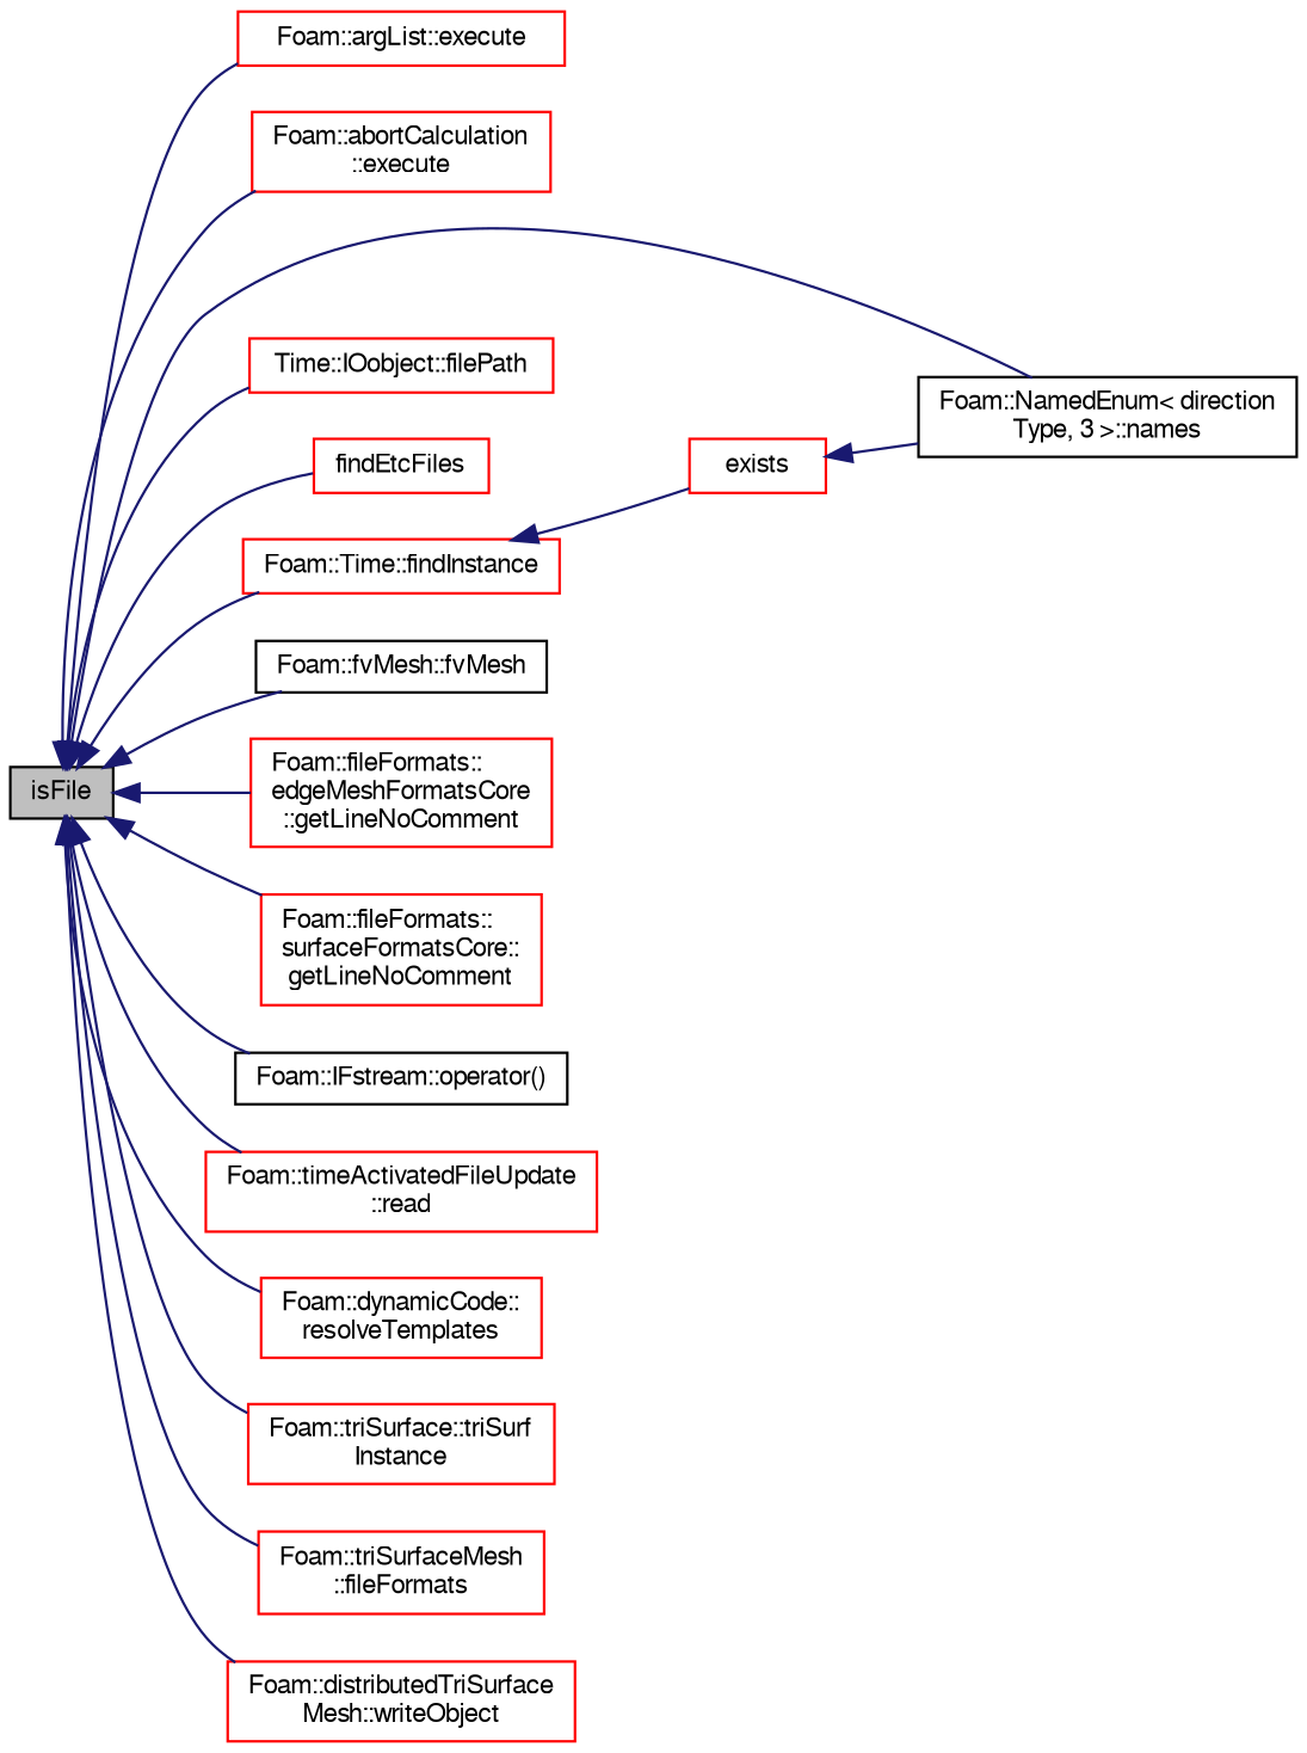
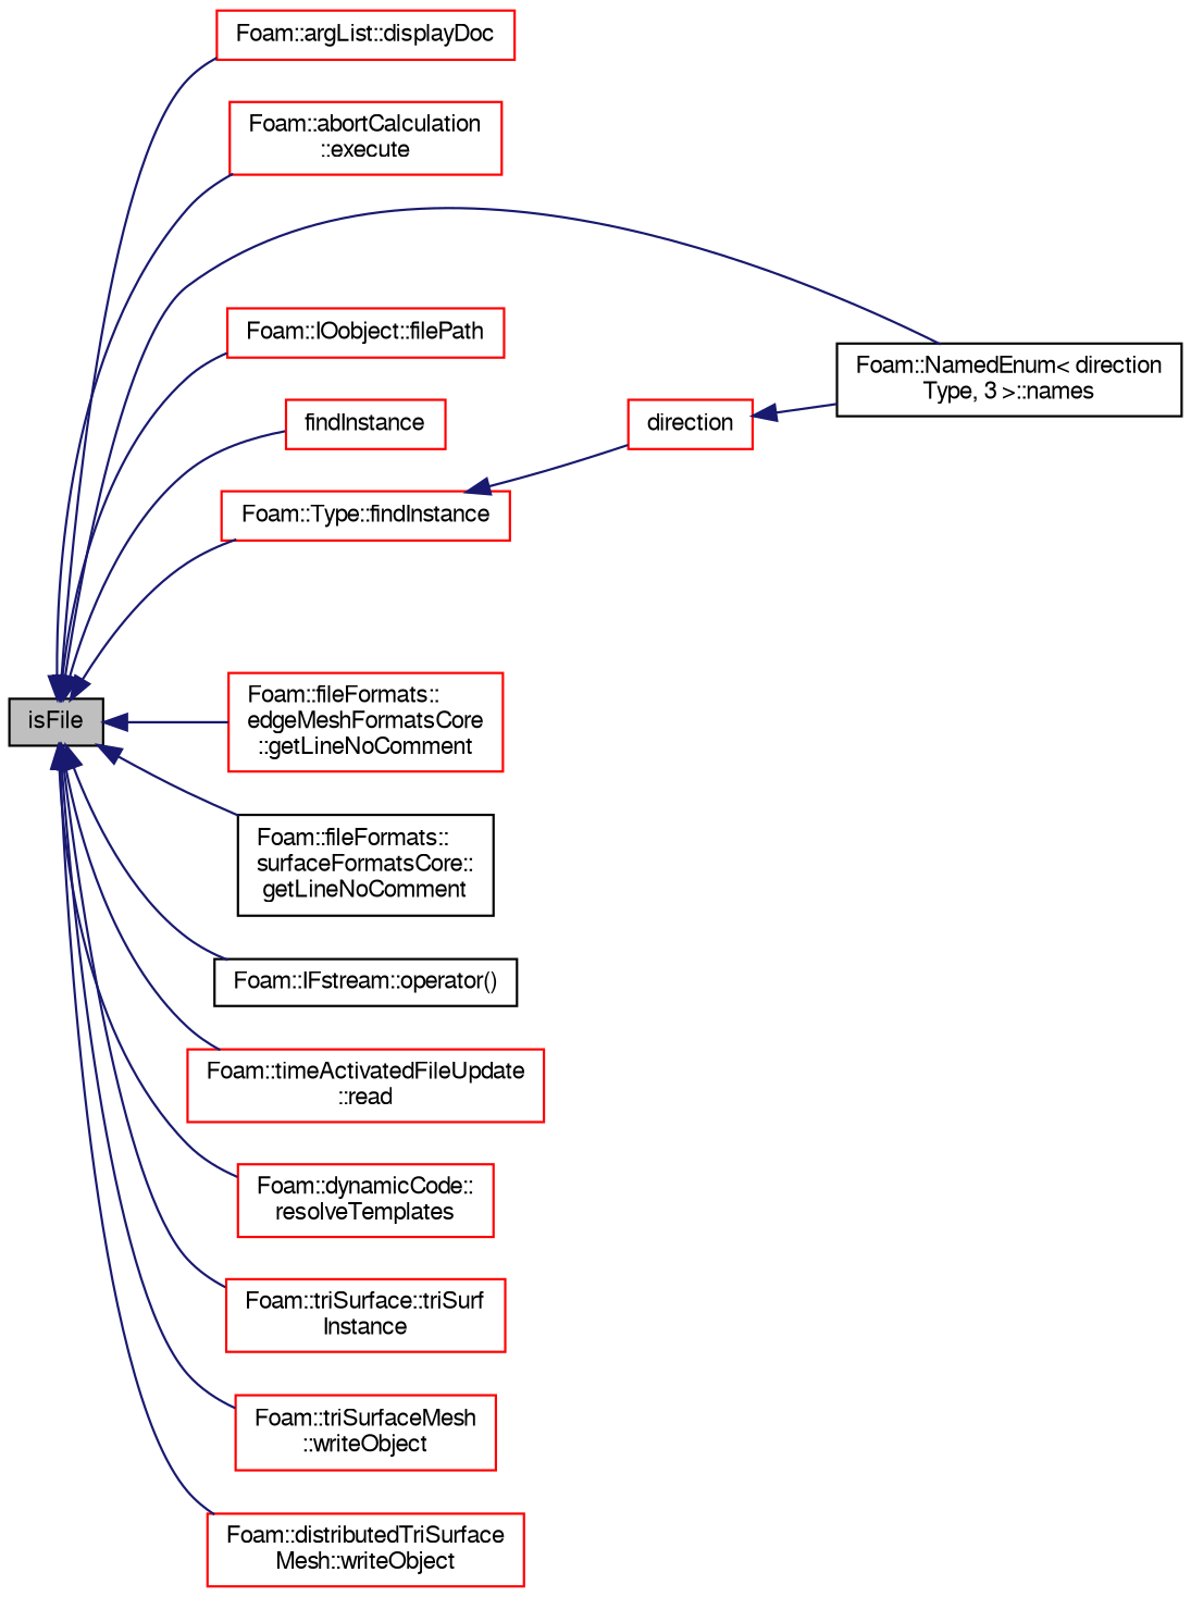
  digraph {
    rankdir=LR
    node [color=red fontname=FreeSans fontsize=10 shape=record]
    edge [color=midnightblue dir=back fontname=FreeSans fontsize=10 labelfontname=FreeSans labelfontsize=10 style=solid]
    n1 [color=black fillcolor=grey75 fontcolor=black height=0.2 label=isFile style=filled width=0.4]
-   n2 [height=0.2 label="Foam::argList::execute" width=0.4]
+   n2 [height=0.2 label="Foam::argList::displayDoc" width=0.4]
    n3 [height=0.2 label="Foam::abortCalculation\l::execute" width=0.4]
    n4 [color=black height=0.2 label="Foam::NamedEnum\< direction\lType, 3 \>::names" width=0.4]
-   n5 [height=0.2 label="Time::IOobject::filePath" width=0.4]
-   n6 [height=0.2 label=findEtcFiles width=0.4]
-   n7 [height=0.2 label="Foam::Time::findInstance" width=0.4]
-   n8 [color=black height=0.2 label="Foam::fvMesh::fvMesh" width=0.4]
+   n5 [height=0.2 label="Foam::IOobject::filePath" width=0.4]
+   n6 [height=0.2 label=findInstance width=0.4]
+   n7 [height=0.2 label="Foam::Type::findInstance" width=0.4]
    n9 [height=0.2 label="Foam::fileFormats::\ledgeMeshFormatsCore\l::getLineNoComment" width=0.4]
-   n10 [height=0.2 label="Foam::fileFormats::\lsurfaceFormatsCore::\lgetLineNoComment" width=0.4]
+   n10 [color=black height=0.2 label="Foam::fileFormats::\lsurfaceFormatsCore::\lgetLineNoComment" width=0.4]
    n11 [color=black height=0.2 label="Foam::IFstream::operator()" width=0.4]
    n12 [height=0.2 label="Foam::timeActivatedFileUpdate\l::read" width=0.4]
    n13 [height=0.2 label="Foam::dynamicCode::\lresolveTemplates" width=0.4]
    n14 [height=0.2 label="Foam::triSurface::triSurf\lInstance" width=0.4]
-   n15 [height=0.2 label="Foam::triSurfaceMesh\l::fileFormats" width=0.4]
+   n15 [height=0.2 label="Foam::triSurfaceMesh\l::writeObject" width=0.4]
    n16 [height=0.2 label="Foam::distributedTriSurface\lMesh::writeObject" width=0.4]
-   n17 [height=0.2 label=exists width=0.4]
+   n17 [height=0.2 label=direction width=0.4]
    n1 -> n2
    n1 -> n3
    n1 -> n4
    n1 -> n5
    n1 -> n6
    n1 -> n7
-   n1 -> n8
    n1 -> n9
    n1 -> n10
    n1 -> n11
    n1 -> n12
    n1 -> n13
    n1 -> n14
    n1 -> n15
    n1 -> n16
    n7 -> n17
    n17 -> n4
  }
